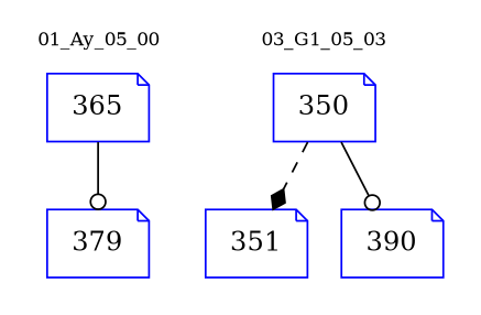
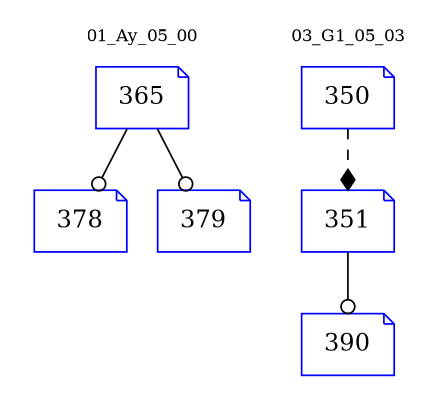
  digraph {
    node [color=blue shape=note]
    edge [arrowhead=odot color=black style=solid]
    n1 [label=365]
+   n2 [label=378]
    n3 [label=379]
    n4 [label=350]
    n5 [label=351]
    n6 [label=390]
    subgraph cluster_1 {
      color=white
      fontsize=10
      label="01_Ay_05_00"
      n1
+     n2
      n3
    }
    subgraph cluster_2 {
      color=white
      fontsize=10
      label="03_G1_05_03"
      n4
      n5
      n6
    }
+   n1 -> n2
    n1 -> n3
    n4 -> n5 [arrowhead=diamond style=dashed]
-   n4 -> n6
+   n5 -> n6
  }
